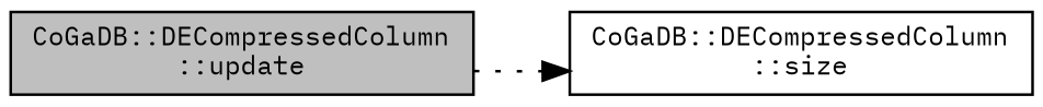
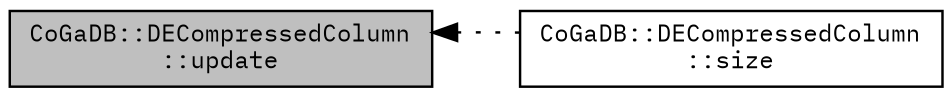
  digraph {
    rankdir=LR
    fontname="IBM Plex Mono"
    node [color=black fontname="IBM Plex Mono" fontsize=10 shape=record style=filled]
    n1 [fillcolor=grey75 fontcolor=black height=0.2 label="CoGaDB::DECompressedColumn\l::update" width=0.4]
    n2 [fillcolor=white height=0.2 label="CoGaDB::DECompressedColumn\l::size" width=0.4]
-   n1 -> n2 [color=black fontname="IBM Plex Mono" fontsize=10 labelfontname=Helvetica labelfontsize=10 style=dotted]
+   n2 -> n1 [color=black fontname="IBM Plex Mono" fontsize=10 labelfontname=Helvetica labelfontsize=10 style=dotted]
  }
